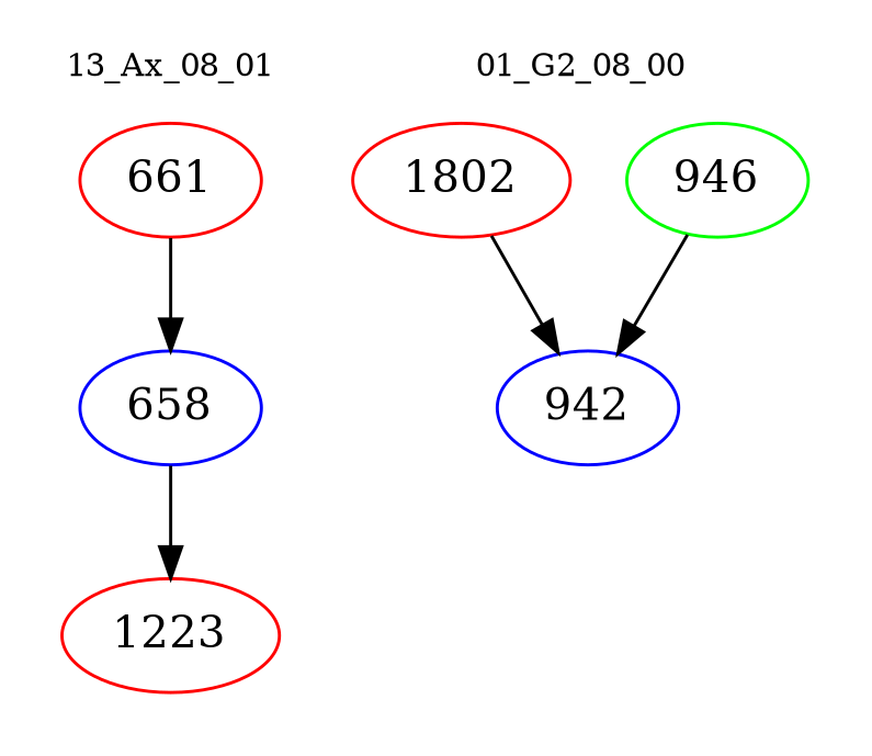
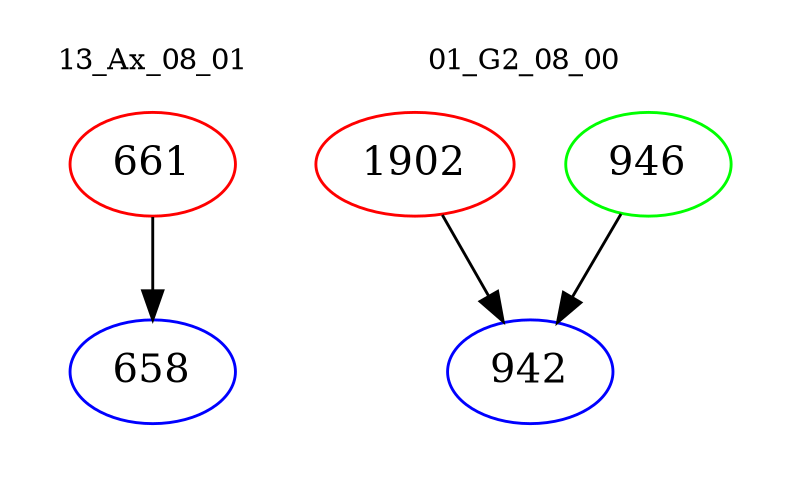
  digraph {
    node [color=red]
    edge [color=black]
    n1 [label=661]
    n2 [color=blue label=658]
-   n3 [label=1223]
    n4 [color=green label=946]
    n5 [color=blue label=942]
-   n6 [label=1802]
+   n6 [label=1902]
    subgraph cluster_1 {
      color=white
      fontsize=10
      label="13_Ax_08_01"
      n1
      n2
-     n3
    }
    subgraph cluster_2 {
      color=white
      fontsize=10
      label="01_G2_08_00"
      n4
      n5
      n6
    }
    n1 -> n2
-   n2 -> n3
    n4 -> n5
    n6 -> n5
  }
